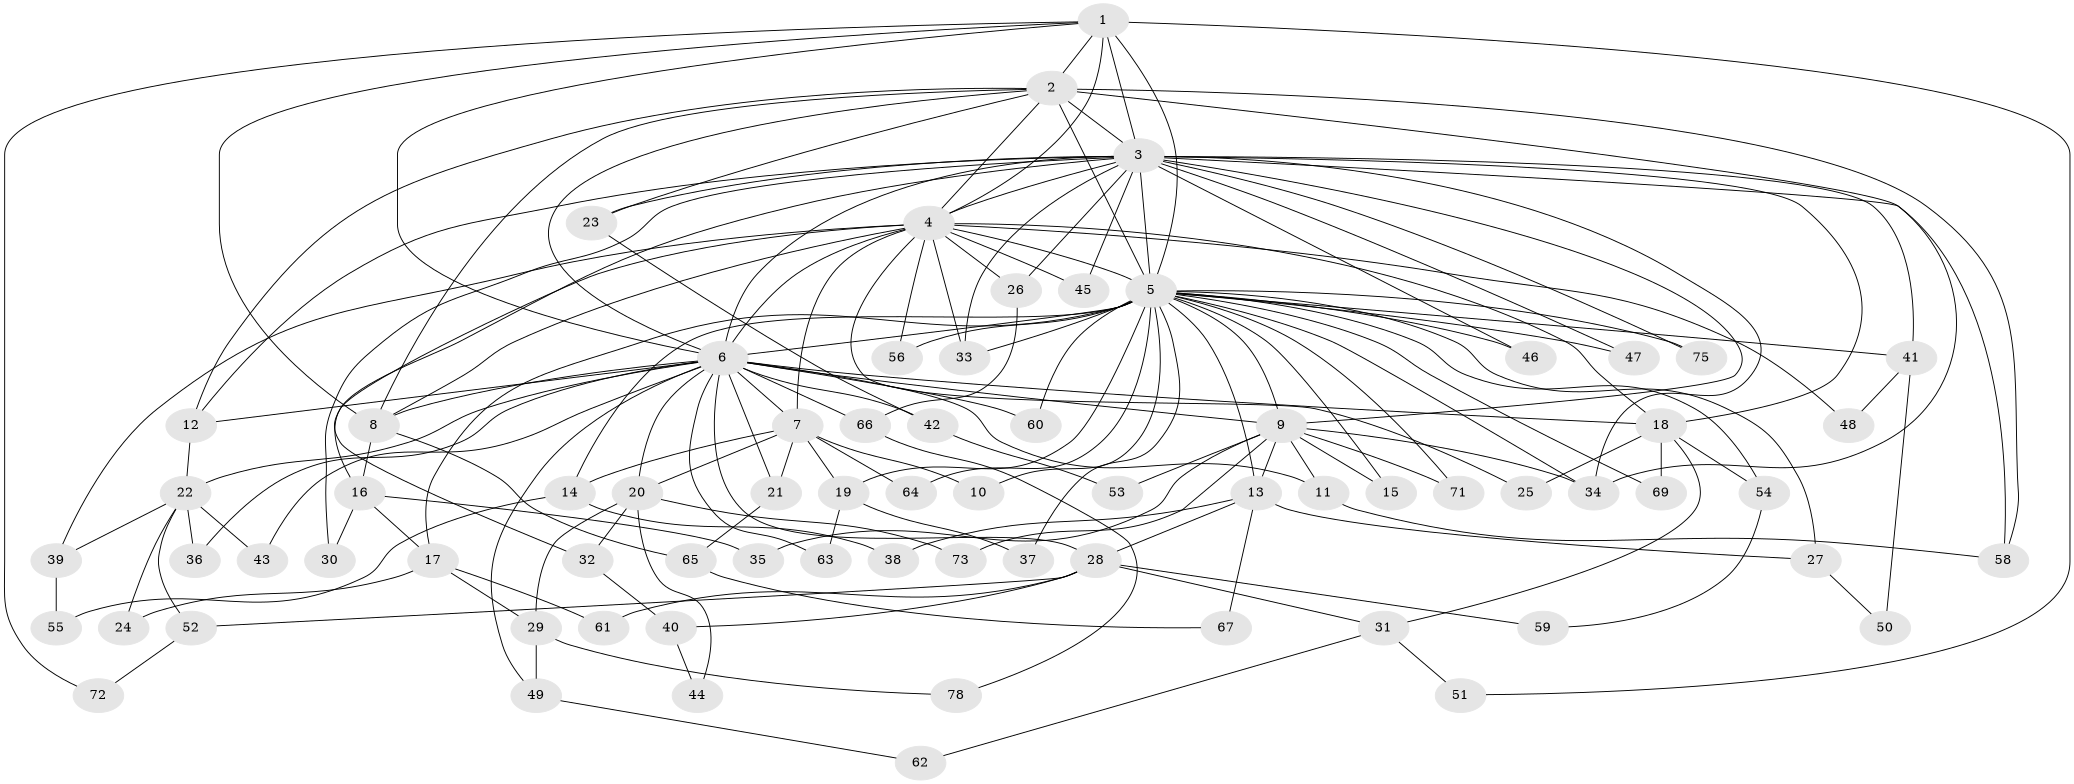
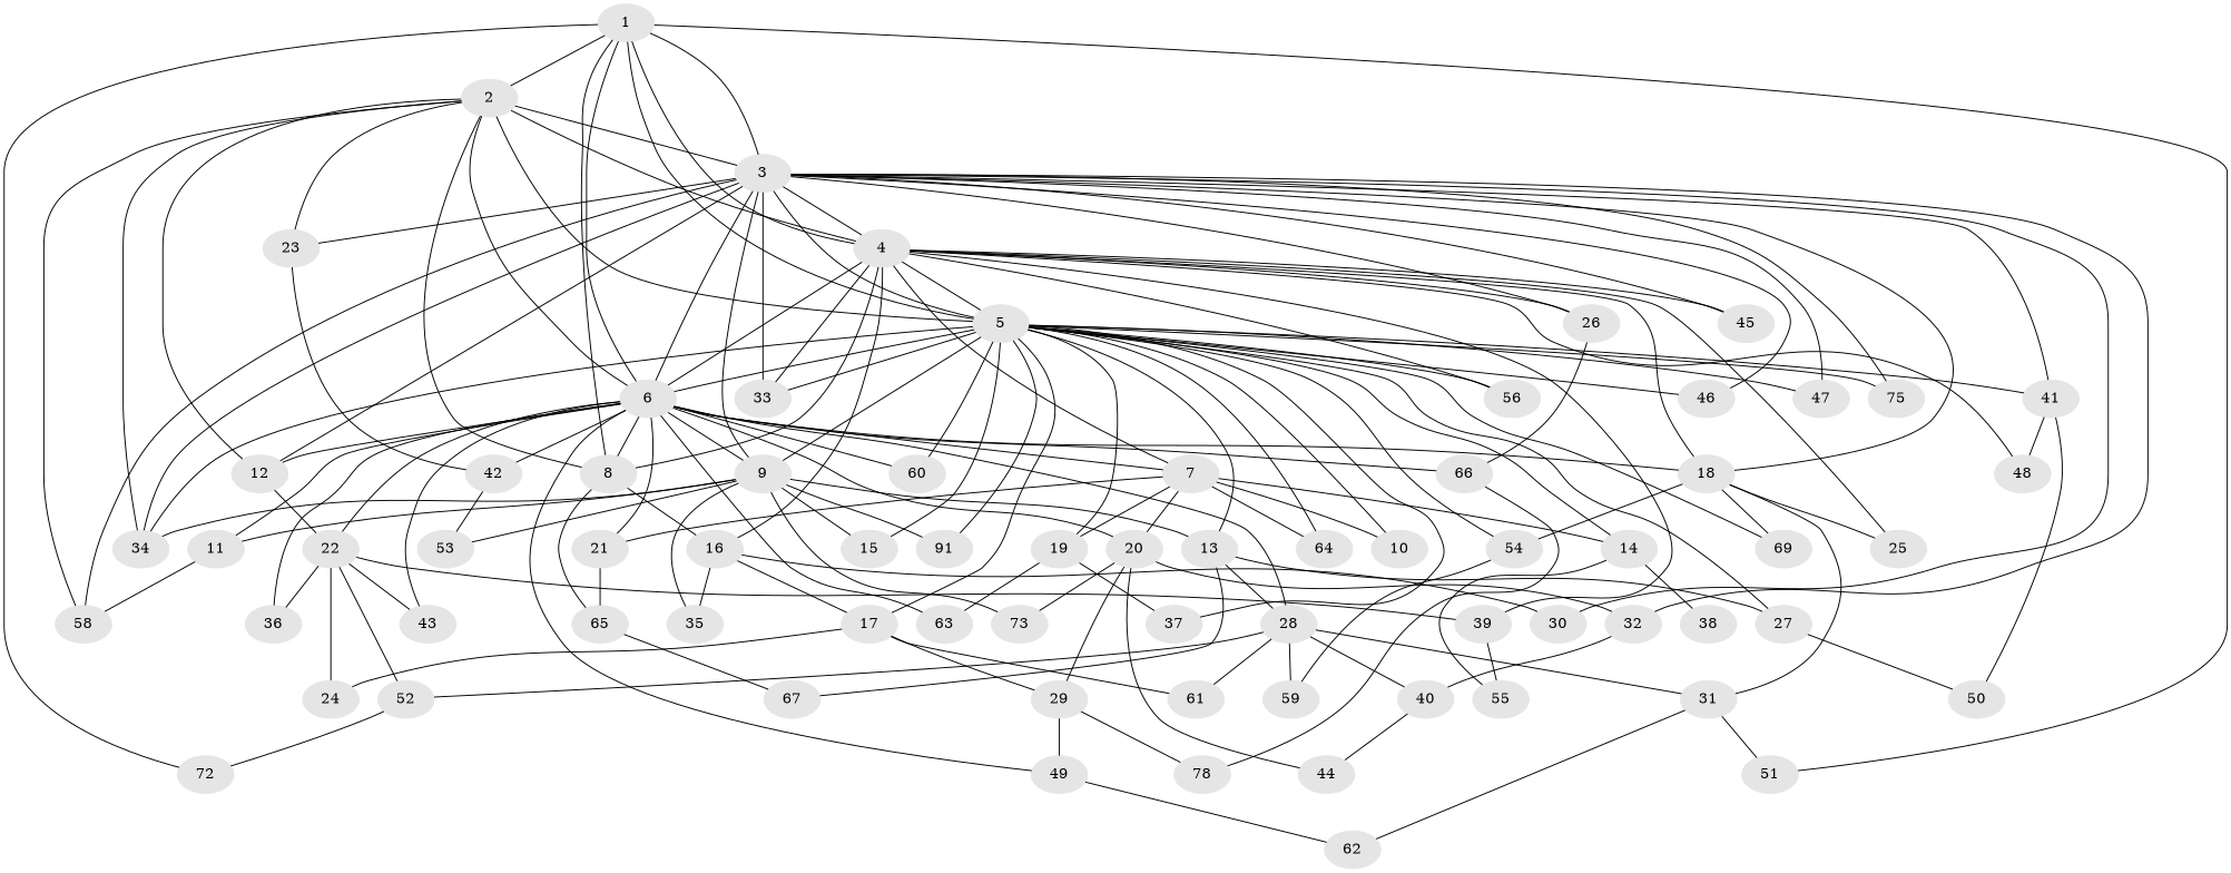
  graph {
    node [color=gray90 style=filled]
    edge [weight=1.0]
    1
    2
    3
    4
    5
    6
    8
    51
    72
    12
    23
    34
    58
    9
    18
    26
    30
    32
    33
    41
    45
    46
    47
    n24 [label=75]
    7
    16
    25
    39
    48
    56
    10
    13
    14
    15
    17
    19
    27
    37
    54
    60
    64
    69
-   71
+   71 [label=91]
    11
    20
    21
    22
    28
    36
    42
    43
    49
    63
    66
    65
    35
    53
    73
    31
    40
    50
    55
    38
    67
    24
    29
    61
    59
    44
    52
    62
    n72 [label=78]
    1 -- 2 [weight=2.0]
    1 -- 3 [weight=3.0]
    1 -- 4 [weight=2.0]
    1 -- 5 [weight=3.0]
    1 -- 6 [weight=2.0]
    1 -- 8
    1 -- 51
    1 -- 72
    2 -- 3 [weight=11.0]
    2 -- 4 [weight=4.0]
    2 -- 5 [weight=4.0]
    2 -- 6 [weight=4.0]
    2 -- 8
    2 -- 12
    2 -- 23
    2 -- 34
    2 -- 58
    3 -- 4 [weight=3.0]
    3 -- 5 [weight=3.0]
    3 -- 6 [weight=2.0]
    3 -- 12
    3 -- 23
    3 -- 34
    3 -- 58
    3 -- 9
    3 -- 18 [weight=2.0]
    3 -- 26
    3 -- 30
    3 -- 32
    3 -- 33
    3 -- 41
    3 -- 45
    3 -- 46
    3 -- 47
    3 -- n24
    4 -- 5 [weight=4.0]
    4 -- 6 [weight=4.0]
    4 -- 8
    4 -- 18
    4 -- 26
    4 -- 33
    4 -- 45
    4 -- 7
    4 -- 16
    4 -- 25
    4 -- 39
    4 -- 48
    4 -- 56
    5 -- 6 [weight=5.0]
    5 -- 34
    5 -- 9 [weight=3.0]
    5 -- 33
    5 -- 41
    5 -- 46
    5 -- 47
    5 -- n24
    5 -- 56 [weight=2.0]
    5 -- 10
    5 -- 13
    5 -- 14
    5 -- 15
    5 -- 17
    5 -- 19
    5 -- 27
    5 -- 37
    5 -- 54
    5 -- 60
    5 -- 64
    5 -- 69
    5 -- 71
    6 -- 8
    6 -- 12
    6 -- 9
    6 -- 18
    6 -- 7 [weight=2.0]
    6 -- 60
    6 -- 11
    6 -- 20
    6 -- 21
    6 -- 22
    6 -- 28
    6 -- 36
    6 -- 42
    6 -- 43
    6 -- 49
    6 -- 63
    6 -- 66
    8 -- 16
    8 -- 65
    12 -- 22
    23 -- 42
    9 -- 34
    9 -- 13
    9 -- 15
    9 -- 71
    9 -- 11
    9 -- 35
    9 -- 53
    9 -- 73
    18 -- 25
    18 -- 54
    18 -- 69
    18 -- 31
    26 -- 66
    32 -- 40
    41 -- 48
    41 -- 50
    7 -- 10
    7 -- 14
    7 -- 19
    7 -- 64
    7 -- 20
    7 -- 21
    16 -- 30
    16 -- 17
    16 -- 35
    39 -- 55
    13 -- 27
    13 -- 28
-   13 -- 38
    13 -- 67
    14 -- 55
    14 -- 38
    17 -- 24
    17 -- 29
    17 -- 61
    19 -- 37
    19 -- 63
    27 -- 50
    54 -- 59
    11 -- 58
    20 -- 32
    20 -- 73
    20 -- 29
    20 -- 44
    21 -- 65
    22 -- 39
    22 -- 36
    22 -- 43
    22 -- 24
    22 -- 52
    28 -- 31
    28 -- 40
    28 -- 61
    28 -- 59
    28 -- 52
    42 -- 53
    49 -- 62
    66 -- n72
    65 -- 67
    31 -- 51
    31 -- 62
    40 -- 44
    29 -- 49
    29 -- n72
    52 -- 72
  }
